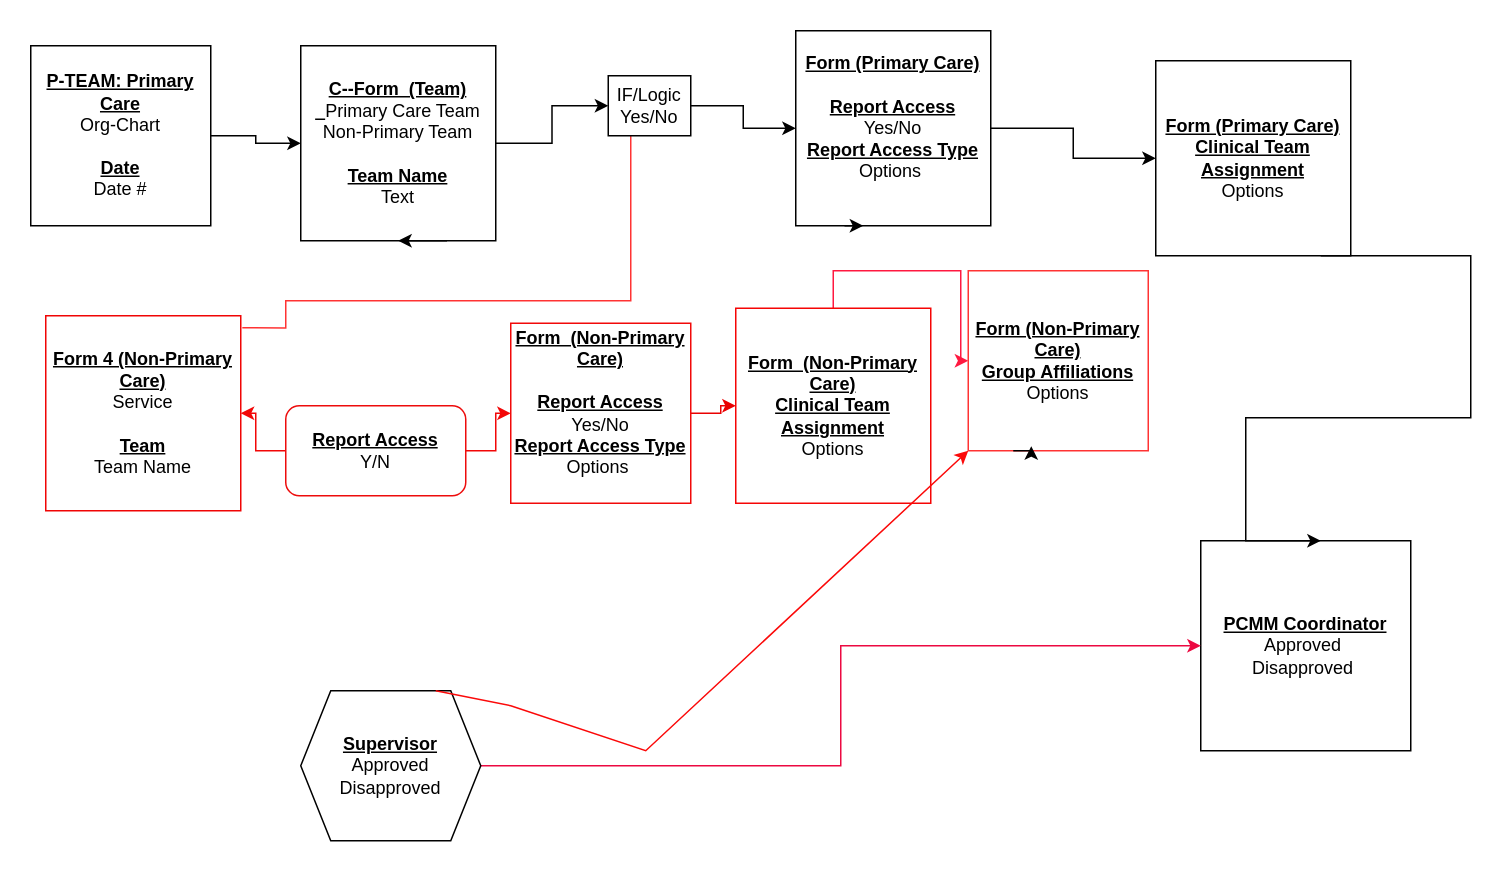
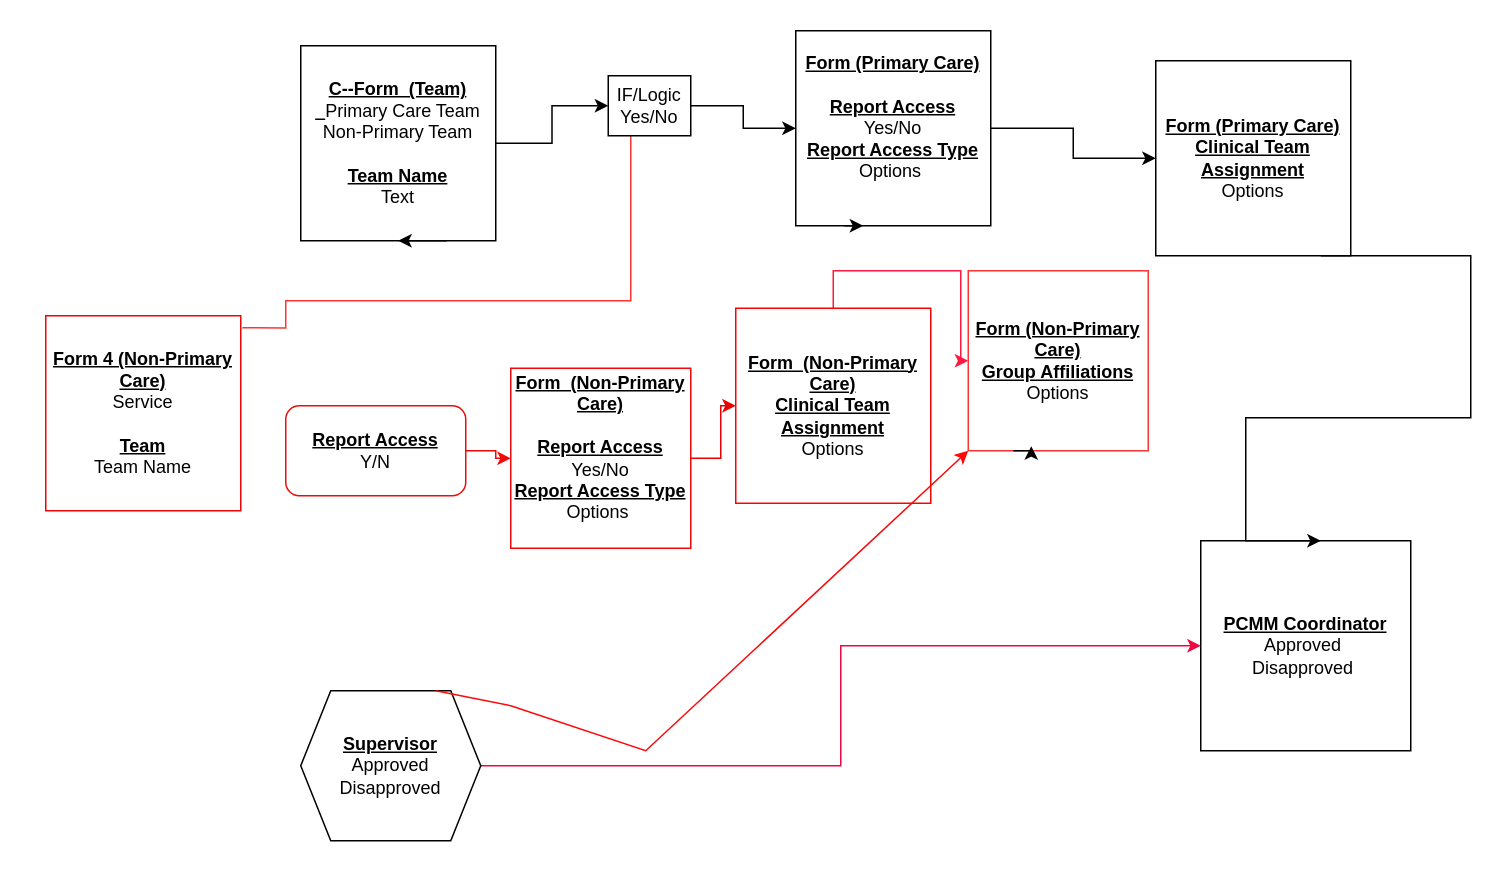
  <mxCell id="0" />
  <mxCell id="1" parent="0" />
- <mxCell id="2" value="" style="edgeStyle=orthogonalEdgeStyle;rounded=0;orthogonalLoop=1;jettySize=auto;html=1;" parent="1" source="3" target="5" edge="1"><mxGeometry relative="1" as="geometry" /></mxCell>
- <mxCell id="3" value="&lt;u style=&quot;font-weight: bold;&quot;&gt;P-TEAM: Primary Care&lt;/u&gt;&lt;br&gt;Org-Chart&lt;br&gt;&lt;br&gt;&lt;b&gt;&lt;u&gt;Date&lt;br&gt;&lt;/u&gt;&lt;/b&gt;Date #" style="whiteSpace=wrap;html=1;aspect=fixed;" parent="1" vertex="1"><mxGeometry y="30" width="120" height="120" as="geometry" x="20" /></mxCell>
  <mxCell id="4" value="" style="edgeStyle=orthogonalEdgeStyle;rounded=0;orthogonalLoop=1;jettySize=auto;html=1;" parent="1" source="5" target="14" edge="1"><mxGeometry relative="1" as="geometry" /></mxCell>
  <mxCell id="5" value="&lt;u style=&quot;font-weight: bold;&quot;&gt;C--Form&amp;nbsp; (Team)&lt;br&gt;&amp;nbsp;&amp;nbsp;&lt;/u&gt;Primary Care Team&lt;br&gt;Non-Primary Team&lt;br&gt;&lt;br&gt;&lt;b style=&quot;text-decoration-line: underline;&quot;&gt;Team Name&lt;/b&gt;&lt;br&gt;Text" style="whiteSpace=wrap;html=1;aspect=fixed;" parent="1" vertex="1"><mxGeometry x="200" y="30" width="130" height="130" as="geometry" /></mxCell>
  <mxCell id="6" value="" style="edgeStyle=orthogonalEdgeStyle;rounded=0;orthogonalLoop=1;jettySize=auto;html=1;" parent="1" source="7" target="19" edge="1"><mxGeometry relative="1" as="geometry" /></mxCell>
  <mxCell id="7" value="&lt;b style=&quot;text-decoration-line: underline;&quot;&gt;Form (Primary Care)&lt;br&gt;&lt;/b&gt;&lt;br&gt;&lt;b&gt;&lt;u&gt;Report Access&lt;/u&gt;&lt;/b&gt;&lt;br&gt;Yes/No&lt;br&gt;&lt;b style=&quot;text-decoration-line: underline;&quot;&gt;Report Access Type&lt;/b&gt;&lt;br&gt;Options&amp;nbsp;&lt;br&gt;&lt;u style=&quot;font-weight: bold;&quot;&gt;&lt;br&gt;&lt;/u&gt;" style="whiteSpace=wrap;html=1;aspect=fixed;" parent="1" vertex="1"><mxGeometry x="530" width="130" height="130" as="geometry" y="20" /></mxCell>
  <mxCell id="8" style="edgeStyle=orthogonalEdgeStyle;rounded=0;orthogonalLoop=1;jettySize=auto;html=1;entryX=0.5;entryY=1;entryDx=0;entryDy=0;strokeColor=#FF3333;exitX=1.008;exitY=0.062;exitDx=0;exitDy=0;exitPerimeter=0;" parent="1" source="9" edge="1"><mxGeometry relative="1" as="geometry"><mxPoint x="190" y="210" as="sourcePoint" /><mxPoint x="420" y="80" as="targetPoint" /><Array as="points"><mxPoint x="190" y="218" /><mxPoint x="190" y="200" /><mxPoint x="420" y="200" /></Array></mxGeometry></mxCell>
  <mxCell id="9" value="&lt;b style=&quot;text-decoration-line: underline;&quot;&gt;Form 4 (Non-Primary Care)&lt;br&gt;&lt;/b&gt;Service&lt;br&gt;&lt;br&gt;&lt;b&gt;&lt;u&gt;Team&lt;/u&gt;&lt;/b&gt;&lt;br&gt;Team Name" style="whiteSpace=wrap;html=1;aspect=fixed;strokeColor=#f00505;" parent="1" vertex="1"><mxGeometry x="30" y="210" width="130" height="130" as="geometry" /></mxCell>
  <mxCell id="10" value="&lt;b style=&quot;text-decoration-line: underline;&quot;&gt;PCMM Coordinator&lt;/b&gt;&lt;br&gt;Approved&amp;nbsp;&lt;br&gt;Disapproved&amp;nbsp;" style="whiteSpace=wrap;html=1;aspect=fixed;" parent="1" vertex="1"><mxGeometry x="800" y="360" width="140" height="140" as="geometry" /></mxCell>
  <mxCell id="11" style="edgeStyle=orthogonalEdgeStyle;rounded=0;orthogonalLoop=1;jettySize=auto;html=1;exitX=0.75;exitY=1;exitDx=0;exitDy=0;entryX=0.5;entryY=1;entryDx=0;entryDy=0;" parent="1" source="5" target="5" edge="1"><mxGeometry relative="1" as="geometry" /></mxCell>
  <mxCell id="12" style="edgeStyle=orthogonalEdgeStyle;rounded=0;orthogonalLoop=1;jettySize=auto;html=1;exitX=0.25;exitY=1;exitDx=0;exitDy=0;entryX=0.346;entryY=1;entryDx=0;entryDy=0;entryPerimeter=0;" parent="1" source="7" target="7" edge="1"><mxGeometry relative="1" as="geometry" /></mxCell>
  <mxCell id="13" value="" style="edgeStyle=orthogonalEdgeStyle;rounded=0;orthogonalLoop=1;jettySize=auto;html=1;" parent="1" source="14" target="7" edge="1"><mxGeometry relative="1" as="geometry" /></mxCell>
  <mxCell id="14" value="IF/Logic &lt;br&gt;Yes/No" style="rounded=0;whiteSpace=wrap;html=1;" parent="1" vertex="1"><mxGeometry x="405" y="50" width="55" height="40" as="geometry" /></mxCell>
- <mxCell id="15" value="" style="edgeStyle=orthogonalEdgeStyle;rounded=0;orthogonalLoop=1;jettySize=auto;html=1;strokeColor=#f20707;" parent="1" source="17" target="9" edge="1"><mxGeometry relative="1" as="geometry" /></mxCell>
  <mxCell id="16" value="" style="edgeStyle=orthogonalEdgeStyle;rounded=0;orthogonalLoop=1;jettySize=auto;html=1;strokeColor=#f20707;" parent="1" source="17" target="21" edge="1"><mxGeometry relative="1" as="geometry" /></mxCell>
  <mxCell id="17" value="&lt;b style=&quot;text-decoration-line: underline;&quot;&gt;Report Access&lt;/b&gt;&lt;br&gt;Y/N" style="rounded=1;whiteSpace=wrap;html=1;strokeColor=#ed0c0c;" parent="1" vertex="1"><mxGeometry x="190" y="270" width="120" height="60" as="geometry" /></mxCell>
  <mxCell id="18" style="edgeStyle=orthogonalEdgeStyle;rounded=0;orthogonalLoop=1;jettySize=auto;html=1;exitX=0.846;exitY=1;exitDx=0;exitDy=0;exitPerimeter=0;" parent="1" source="19" edge="1"><mxGeometry relative="1" as="geometry"><mxPoint x="880" y="360" as="targetPoint" /><Array as="points"><mxPoint x="980" y="170" /><mxPoint x="980" y="278" /><mxPoint x="830" y="278" /><mxPoint x="830" y="360" /></Array><mxPoint x="980" y="100" as="sourcePoint" /></mxGeometry></mxCell>
  <mxCell id="19" value="&lt;b style=&quot;text-decoration-line: underline;&quot;&gt;Form (Primary Care)&lt;/b&gt;&lt;br&gt;&lt;b&gt;&lt;u&gt;Clinical Team Assignment&lt;/u&gt;&lt;/b&gt;&lt;br&gt;Options" style="whiteSpace=wrap;html=1;aspect=fixed;" parent="1" vertex="1"><mxGeometry x="770" y="40" width="130" height="130" as="geometry" /></mxCell>
  <mxCell id="20" value="" style="edgeStyle=orthogonalEdgeStyle;rounded=0;orthogonalLoop=1;jettySize=auto;html=1;strokeColor=#e90101;" parent="1" source="21" target="23" edge="1"><mxGeometry relative="1" as="geometry" /></mxCell>
- <mxCell id="21" value="&lt;b style=&quot;text-decoration-line: underline;&quot;&gt;Form&amp;nbsp; (Non-Primary Care)&lt;br&gt;&lt;/b&gt;&lt;br&gt;&lt;b&gt;&lt;u&gt;Report Access&lt;/u&gt;&lt;/b&gt;&lt;br&gt;Yes/No&lt;br&gt;&lt;b style=&quot;text-decoration-line: underline;&quot;&gt;Report Access Type&lt;/b&gt;&lt;br&gt;Options&amp;nbsp;&lt;br&gt;&lt;u style=&quot;font-weight: bold;&quot;&gt;&lt;br&gt;&lt;/u&gt;" style="whiteSpace=wrap;html=1;aspect=fixed;strokeColor=#f10909;" parent="1" vertex="1"><mxGeometry x="340" y="215" width="120" height="120" as="geometry" /></mxCell>
+ <mxCell id="21" value="&lt;b style=&quot;text-decoration-line: underline;&quot;&gt;Form&amp;nbsp; (Non-Primary Care)&lt;br&gt;&lt;/b&gt;&lt;br&gt;&lt;b&gt;&lt;u&gt;Report Access&lt;/u&gt;&lt;/b&gt;&lt;br&gt;Yes/No&lt;br&gt;&lt;b style=&quot;text-decoration-line: underline;&quot;&gt;Report Access Type&lt;/b&gt;&lt;br&gt;Options&amp;nbsp;&lt;br&gt;&lt;u style=&quot;font-weight: bold;&quot;&gt;&lt;br&gt;&lt;/u&gt;" style="whiteSpace=wrap;html=1;aspect=fixed;strokeColor=#f10909;" parent="1" vertex="1"><mxGeometry x="340" y="245" width="120" height="120" as="geometry" /></mxCell>
  <mxCell id="22" value="" style="edgeStyle=orthogonalEdgeStyle;rounded=0;orthogonalLoop=1;jettySize=auto;html=1;strokeColor=#FF1940;" parent="1" source="23" target="24" edge="1"><mxGeometry relative="1" as="geometry"><Array as="points"><mxPoint x="555" y="180" /><mxPoint x="640" y="180" /><mxPoint x="640" y="240" /></Array></mxGeometry></mxCell>
  <mxCell id="23" value="&lt;b style=&quot;text-decoration-line: underline;&quot;&gt;Form&amp;nbsp; (Non-Primary Care)&lt;/b&gt;&lt;br&gt;&lt;b&gt;&lt;u&gt;Clinical Team Assignment&lt;/u&gt;&lt;/b&gt;&lt;br&gt;Options" style="whiteSpace=wrap;html=1;aspect=fixed;strokeColor=#f50505;" parent="1" vertex="1"><mxGeometry x="490" y="205" width="130" height="130" as="geometry" /></mxCell>
  <mxCell id="24" value="&lt;b style=&quot;text-decoration-line: underline;&quot;&gt;Form (Non-Primary Care)&lt;/b&gt;&lt;br&gt;&lt;u style=&quot;&quot;&gt;&lt;b&gt;Group Affiliations&lt;/b&gt;&lt;br&gt;&lt;/u&gt;Options" style="whiteSpace=wrap;html=1;aspect=fixed;strokeColor=#FF3333;" parent="1" vertex="1"><mxGeometry x="645" y="180" width="120" height="120" as="geometry" /></mxCell>
  <mxCell id="25" style="edgeStyle=orthogonalEdgeStyle;rounded=0;orthogonalLoop=1;jettySize=auto;html=1;exitX=0.5;exitY=1;exitDx=0;exitDy=0;" parent="1" source="9" target="9" edge="1"><mxGeometry relative="1" as="geometry" /></mxCell>
  <mxCell id="26" style="edgeStyle=orthogonalEdgeStyle;rounded=0;orthogonalLoop=1;jettySize=auto;html=1;exitX=0.5;exitY=1;exitDx=0;exitDy=0;" parent="1" source="21" target="21" edge="1"><mxGeometry relative="1" as="geometry" /></mxCell>
  <mxCell id="27" style="edgeStyle=orthogonalEdgeStyle;rounded=0;orthogonalLoop=1;jettySize=auto;html=1;strokeColor=#ec0941;" parent="1" source="28" target="10" edge="1"><mxGeometry relative="1" as="geometry" /></mxCell>
  <mxCell id="28" value="&lt;u style=&quot;font-weight: bold;&quot;&gt;Supervisor&lt;/u&gt;&lt;br&gt;Approved&lt;br&gt;Disapproved" style="shape=hexagon;perimeter=hexagonPerimeter2;whiteSpace=wrap;html=1;fixedSize=1;" parent="1" vertex="1"><mxGeometry x="200" y="460" width="120" height="100" as="geometry" /></mxCell>
  <mxCell id="29" value="" style="endArrow=classic;html=1;rounded=0;entryX=0;entryY=1;entryDx=0;entryDy=0;strokeColor=#fb0909;" parent="1" target="24" edge="1"><mxGeometry width="50" height="50" relative="1" as="geometry"><mxPoint x="290" y="460" as="sourcePoint" /><mxPoint x="260" y="360" as="targetPoint" /><Array as="points"><mxPoint x="340" y="470" /><mxPoint x="430" y="500" /></Array></mxGeometry></mxCell>
  <mxCell id="30" style="edgeStyle=orthogonalEdgeStyle;rounded=0;orthogonalLoop=1;jettySize=auto;html=1;exitX=0.25;exitY=1;exitDx=0;exitDy=0;entryX=0.35;entryY=0.975;entryDx=0;entryDy=0;entryPerimeter=0;" parent="1" source="24" target="24" edge="1"><mxGeometry relative="1" as="geometry" /></mxCell>
